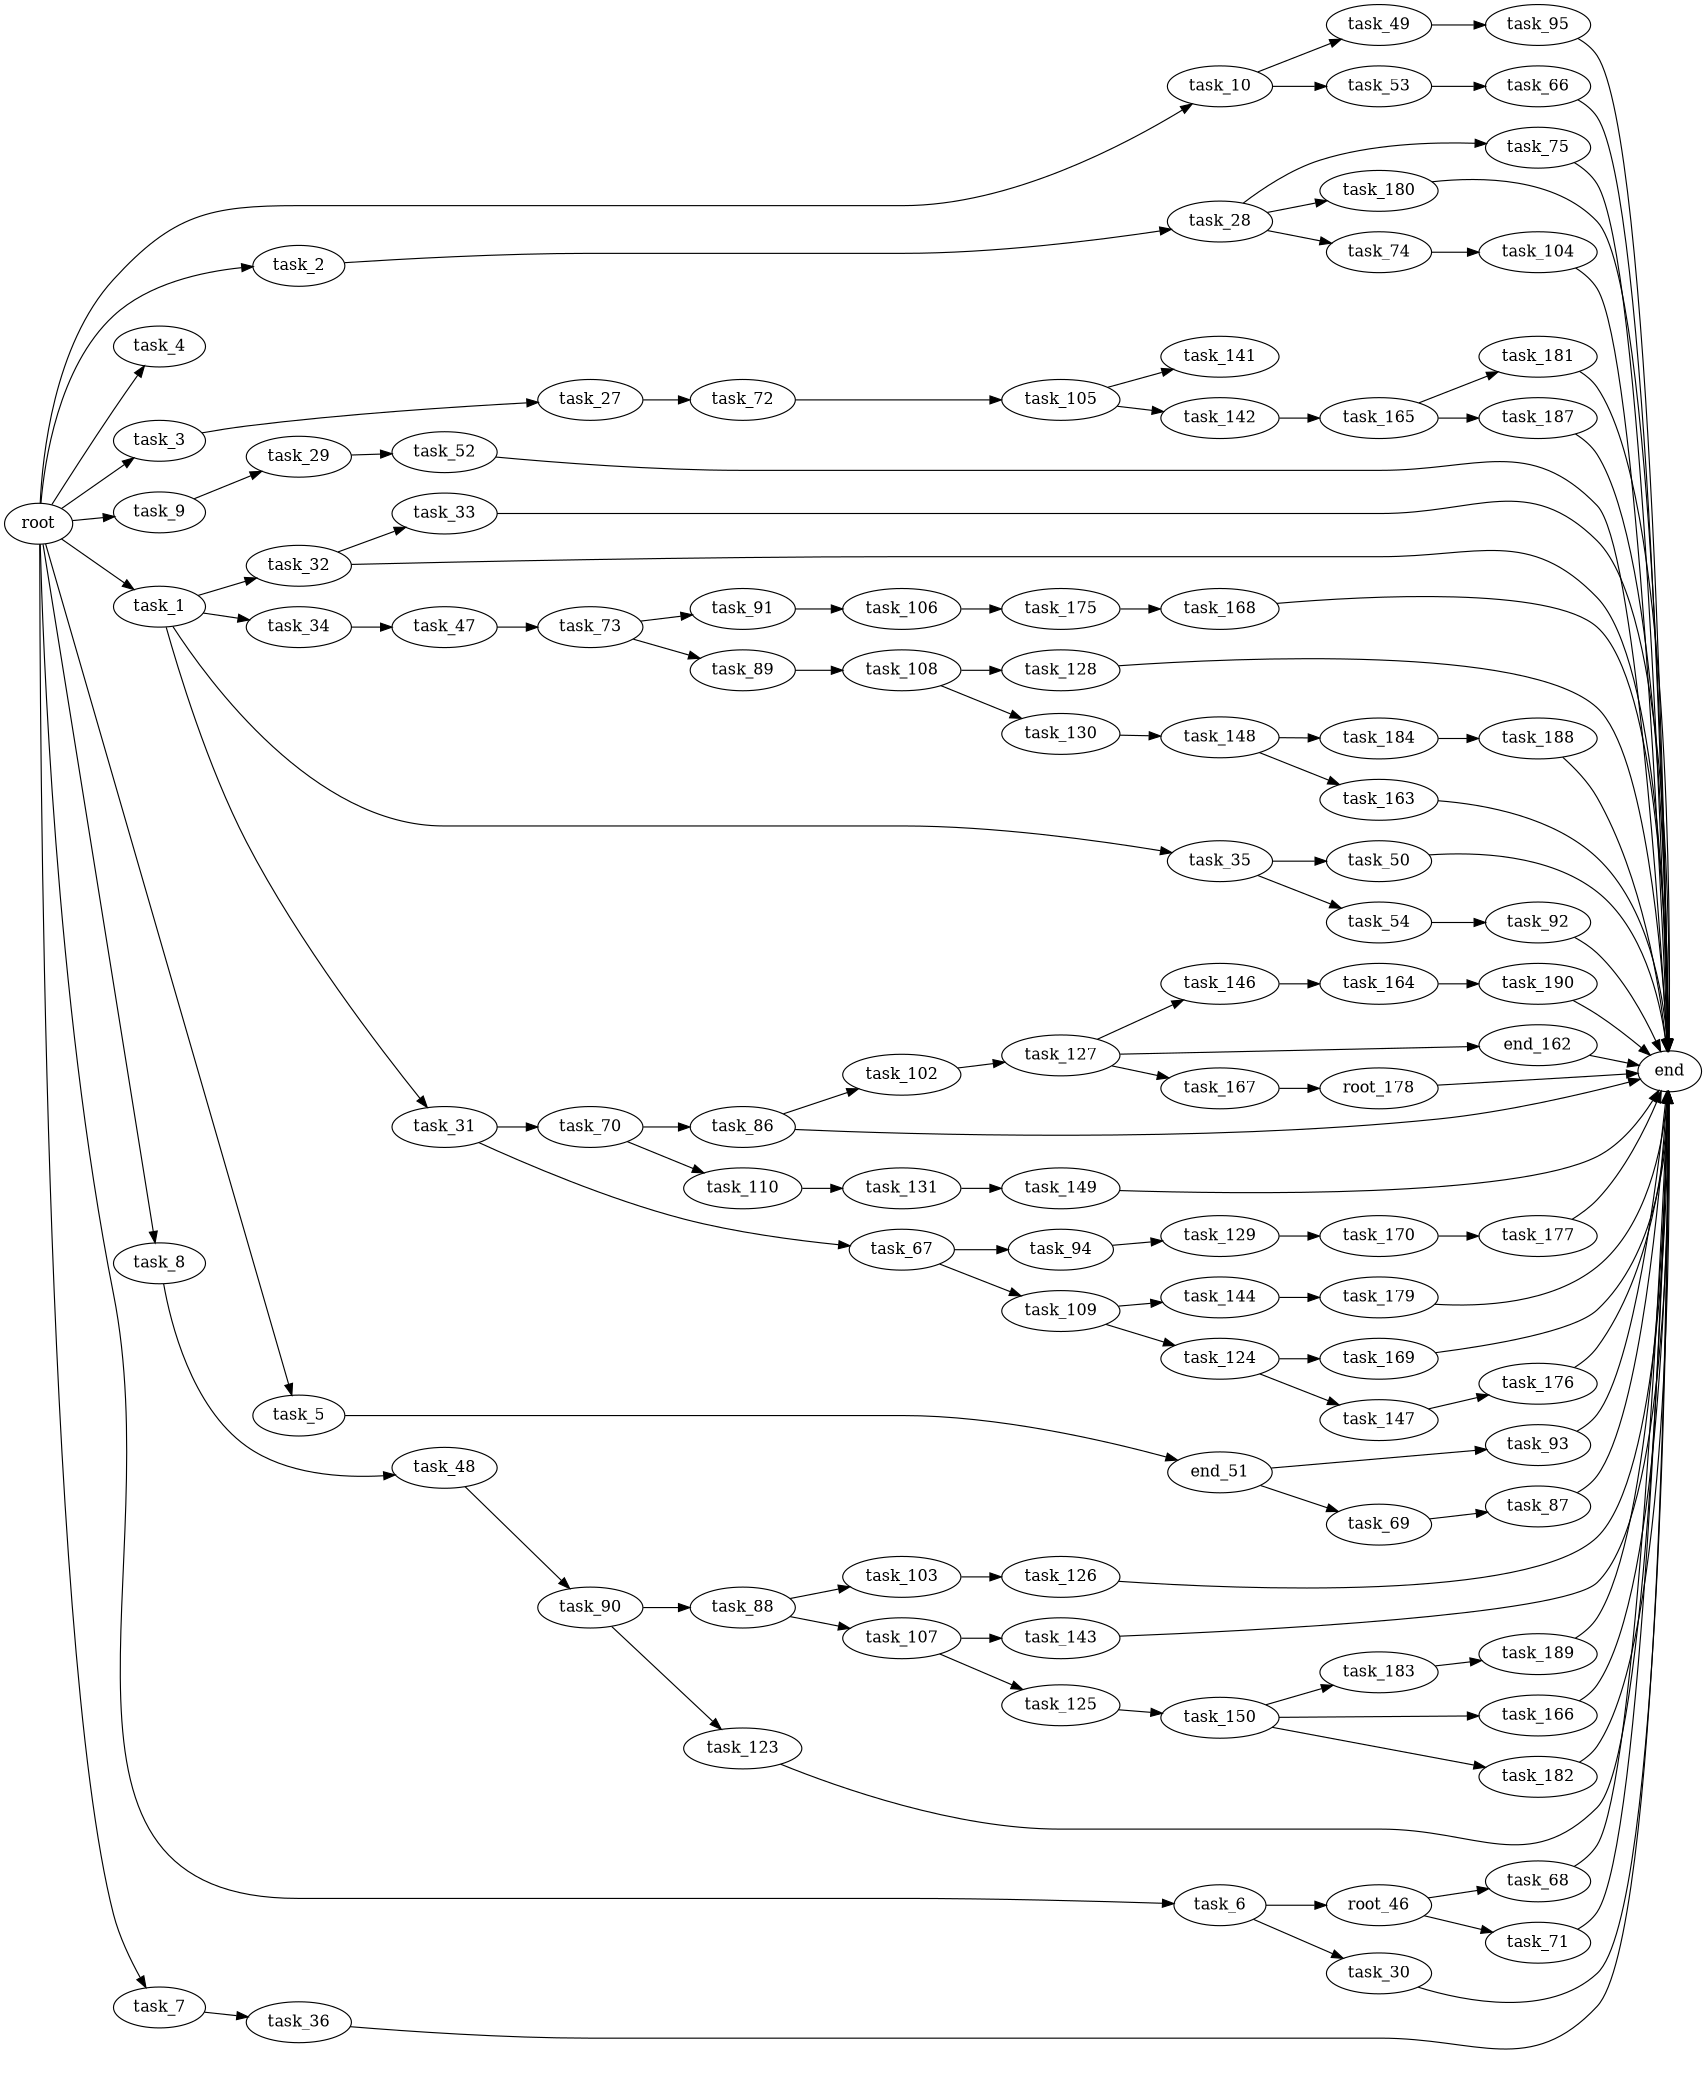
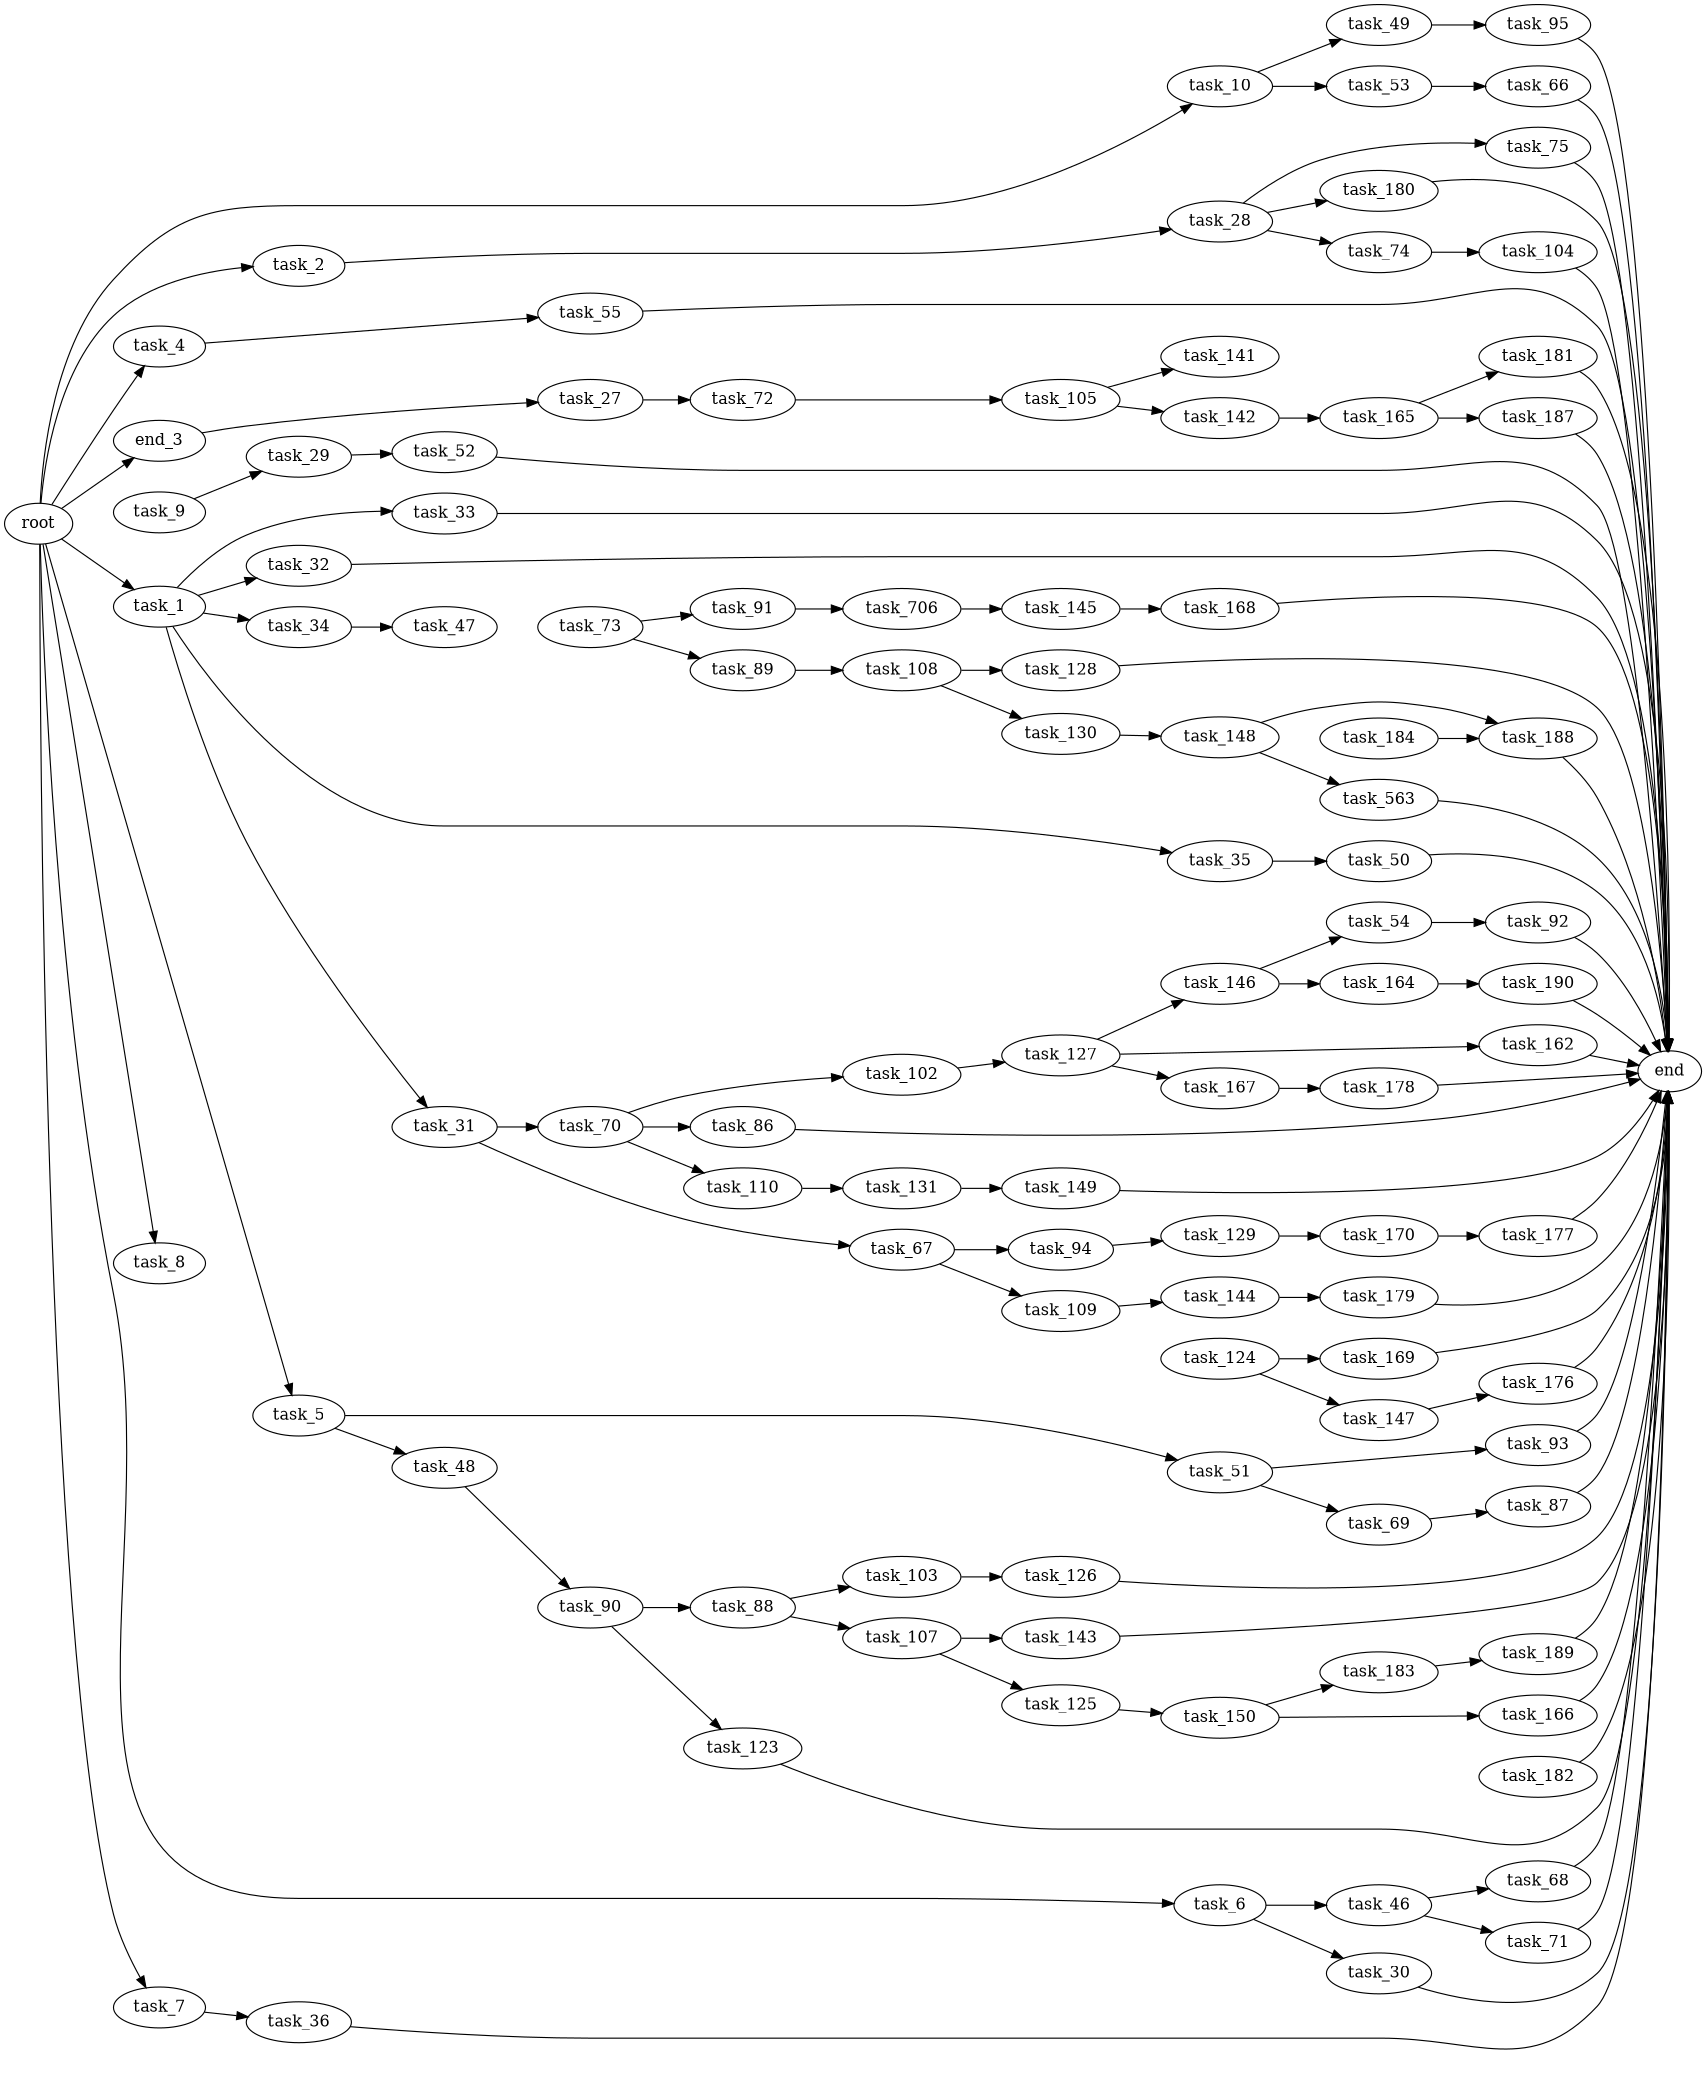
  digraph {
    rankdir=LR
    task_102
    task_127
    task_146
-   task_162 [label=end_162]
+   task_162
    task_167
    task_166
    end
    task_176
    task_190
    task_149
    task_105
    task_141
    task_142
    task_165
    task_72
    task_54
    task_92
    task_35
    task_50
-   task_163
+   task_163 [label=task_563]
    task_150
    task_182
    task_183
    task_189
-   task_46 [label=root_46]
+   task_46
    task_71
    task_68
    task_179
    task_36
    task_73
    task_91
    task_89
-   task_106
+   task_106 [label=task_706]
    task_108
    task_10
    task_49
    task_53
    task_95
    task_66
    task_93
    task_28
    task_74
    task_75
    task_180
    task_104
    task_31
    task_70
    task_67
    task_110
    task_86
    task_109
    task_94
    task_164
    task_90
    task_123
    task_88
-   task_145 [label=task_175]
+   task_145
    task_168
    task_27
    task_147
    task_126
    task_52
    task_2
    task_48
    task_107
    task_103
    task_130
    task_128
    task_148
    task_131
    task_144
    task_124
    task_169
    task_30
    task_177
    task_33
    task_4
+   task_55
    task_129
    task_170
    task_181
-   task_3
+   task_3 [label=end_3]
    task_9
    task_29
    task_32
    task_184
    task_143
    task_34
    task_47
    task_188
    task_1
    task_125
    task_69
    task_87
-   task_178 [label=root_178]
+   task_178
    task_5
-   task_51 [label=end_51]
+   task_51
    task_8
    task_187
    root
    task_6
    task_7
    task_102 -> task_127
    task_127 -> task_146
    task_127 -> task_162
    task_127 -> task_167
    task_146 -> task_164
    task_162 -> end
    task_167 -> task_178
    task_166 -> end
    task_176 -> end
    task_190 -> end
    task_149 -> end
    task_105 -> task_141
    task_105 -> task_142
    task_142 -> task_165
    task_165 -> task_181
    task_165 -> task_187
    task_72 -> task_105
    task_54 -> task_92
    task_92 -> end
-   task_35 -> task_54
+   task_146 -> task_54
    task_35 -> task_50
    task_50 -> end
    task_163 -> end
    task_150 -> task_166
-   task_150 -> task_182
    task_150 -> task_183
    task_182 -> end
    task_183 -> task_189
    task_189 -> end
    task_46 -> task_71
    task_46 -> task_68
    task_71 -> end
    task_68 -> end
    task_179 -> end
    task_36 -> end
    task_73 -> task_91
    task_73 -> task_89
    task_91 -> task_106
    task_89 -> task_108
    task_106 -> task_145
    task_108 -> task_130
    task_108 -> task_128
    task_10 -> task_49
    task_10 -> task_53
    task_49 -> task_95
    task_53 -> task_66
    task_95 -> end
    task_66 -> end
    task_93 -> end
    task_28 -> task_74
    task_28 -> task_75
    task_28 -> task_180
    task_74 -> task_104
    task_75 -> end
    task_180 -> end
    task_104 -> end
    task_31 -> task_70
    task_31 -> task_67
-   task_86 -> task_102
+   task_70 -> task_102
    task_70 -> task_110
    task_70 -> task_86
    task_67 -> task_109
    task_67 -> task_94
    task_110 -> task_131
    task_86 -> end
    task_109 -> task_144
-   task_109 -> task_124
    task_94 -> task_129
    task_164 -> task_190
    task_90 -> task_123
    task_90 -> task_88
    task_123 -> end
    task_88 -> task_107
    task_88 -> task_103
    task_145 -> task_168
    task_168 -> end
    task_27 -> task_72
    task_147 -> task_176
    task_126 -> end
    task_52 -> end
    task_2 -> task_28
    task_48 -> task_90
    task_107 -> task_143
    task_107 -> task_125
    task_103 -> task_126
    task_130 -> task_148
    task_128 -> end
    task_148 -> task_163
-   task_148 -> task_184
+   task_148 -> task_188
    task_131 -> task_149
    task_144 -> task_179
    task_124 -> task_147
    task_124 -> task_169
    task_169 -> end
    task_30 -> end
    task_177 -> end
    task_33 -> end
+   task_4 -> task_55
+   task_55 -> end
    task_129 -> task_170
    task_170 -> task_177
    task_181 -> end
    task_3 -> task_27
    task_9 -> task_29
    task_29 -> task_52
    task_32 -> end
    task_184 -> task_188
    task_143 -> end
    task_34 -> task_47
-   task_47 -> task_73
    task_188 -> end
    task_1 -> task_35
    task_1 -> task_31
-   task_32 -> task_33
+   task_1 -> task_33
    task_1 -> task_32
    task_1 -> task_34
    task_125 -> task_150
    task_69 -> task_87
    task_87 -> end
    task_178 -> end
    task_5 -> task_51
    task_51 -> task_93
    task_51 -> task_69
-   task_8 -> task_48
+   task_5 -> task_48
    task_187 -> end
    root -> task_10
    root -> task_2
    root -> task_4
    root -> task_3
-   root -> task_9
    root -> task_1
    root -> task_5
    root -> task_8
    root -> task_6
    root -> task_7
    task_6 -> task_46
    task_6 -> task_30
    task_7 -> task_36
  }
